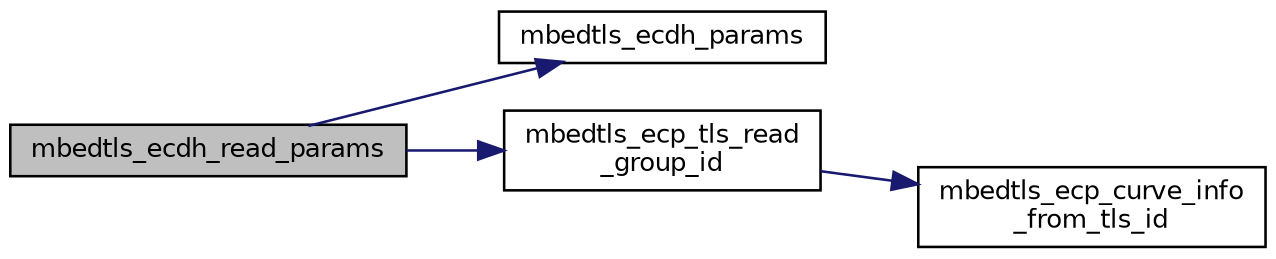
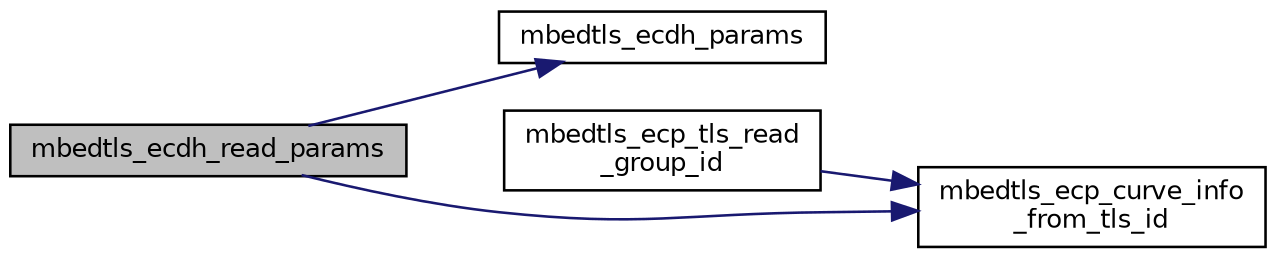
  digraph {
    rankdir=LR
    node [color=black fillcolor=white fontname=Helvetica fontsize=10 shape=record style=filled]
    edge [color=midnightblue fontname=Helvetica fontsize=10 labelfontname=Helvetica labelfontsize=10 style=solid]
    n1 [fillcolor=grey75 fontcolor=black height=0.2 label=mbedtls_ecdh_read_params width=0.4]
    n2 [height=0.2 label=mbedtls_ecdh_params width=0.4]
    n3 [height=0.2 label="mbedtls_ecp_tls_read\l_group_id" width=0.4]
    n4 [height=0.2 label="mbedtls_ecp_curve_info\l_from_tls_id" width=0.4]
    n1 -> n2
-   n1 -> n3
+   n1 -> n4
    n3 -> n4
  }
